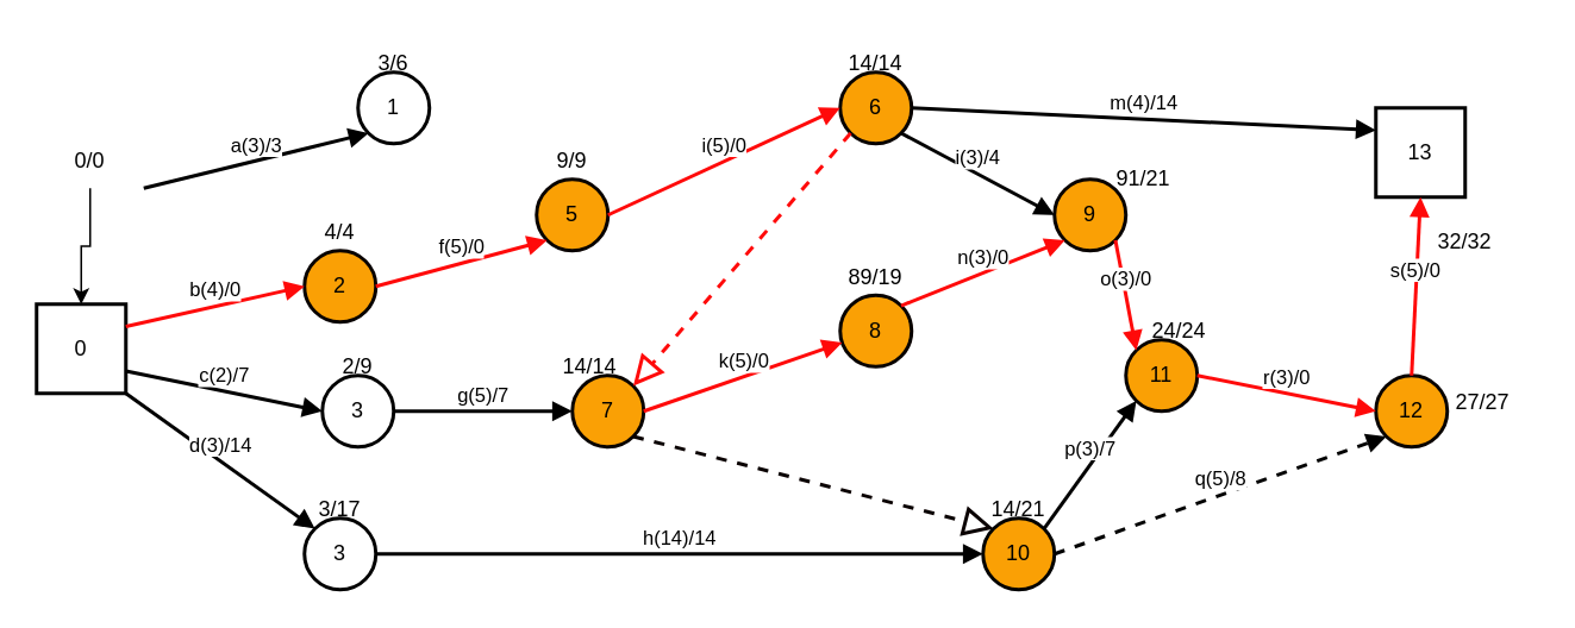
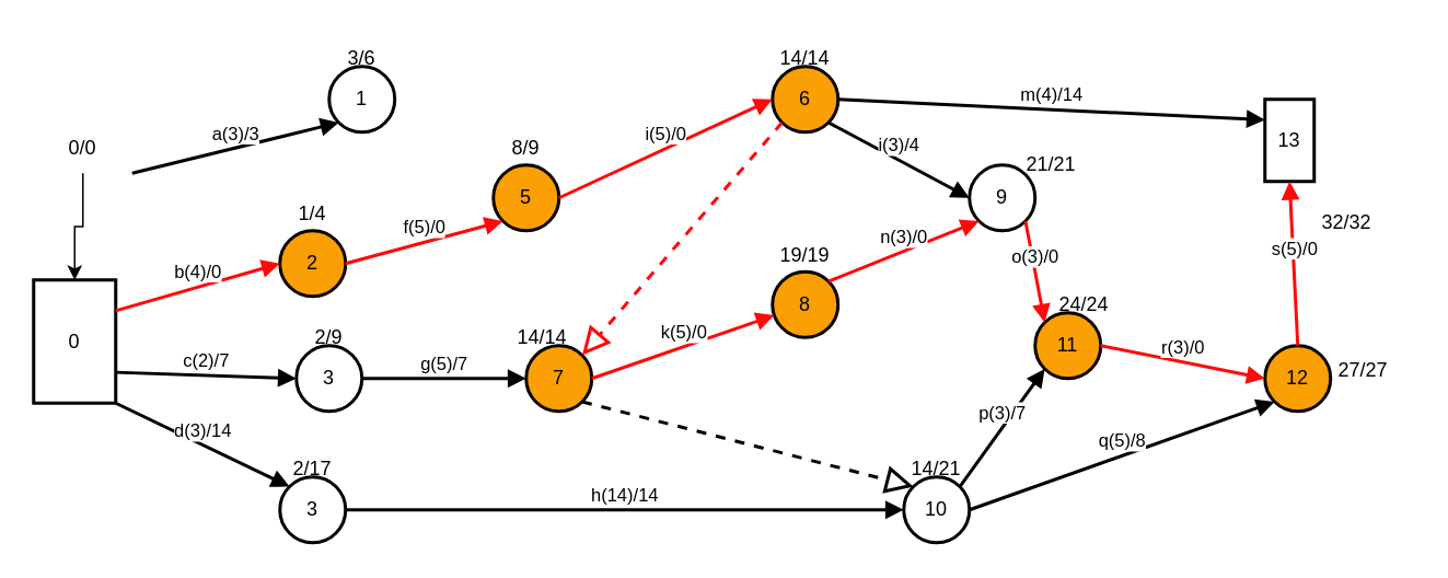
  <mxCell id="0" />
  <mxCell id="1" parent="0" />
  <mxCell id="2" value="1" style="ellipse;whiteSpace=wrap;html=1;aspect=fixed;strokeWidth=2;" parent="1" vertex="1"><mxGeometry x="200" y="40" width="40" height="40" as="geometry" /></mxCell>
  <mxCell id="3" value="2" style="ellipse;whiteSpace=wrap;html=1;aspect=fixed;fillColor=#FAA005;fontColor=#000000;strokeColor=#080200;strokeWidth=2;" parent="1" vertex="1"><mxGeometry x="170" y="140" width="40" height="40" as="geometry" /></mxCell>
  <mxCell id="4" value="3" style="ellipse;whiteSpace=wrap;html=1;aspect=fixed;strokeWidth=2;" parent="1" vertex="1"><mxGeometry x="180" y="210" width="40" height="40" as="geometry" /></mxCell>
- <mxCell id="5" value="10" style="ellipse;whiteSpace=wrap;html=1;aspect=fixed;strokeWidth=2;fillColor=#faa005;" parent="1" vertex="1"><mxGeometry x="550" y="290" width="40" height="40" as="geometry" /></mxCell>
- <mxCell id="6" value="9" style="ellipse;whiteSpace=wrap;html=1;aspect=fixed;fillColor=#FAA005;fontColor=#000000;strokeColor=#080200;strokeWidth=2;" parent="1" vertex="1"><mxGeometry x="590" y="100" width="40" height="40" as="geometry" /></mxCell>
+ <mxCell id="5" value="10" style="ellipse;whiteSpace=wrap;html=1;aspect=fixed;strokeWidth=2;" parent="1" vertex="1"><mxGeometry x="550" y="290" width="40" height="40" as="geometry" /></mxCell>
+ <mxCell id="6" value="9" style="ellipse;whiteSpace=wrap;html=1;aspect=fixed;fillColor=#ffffff;fontColor=#000000;strokeColor=#080200;strokeWidth=2;" parent="1" vertex="1"><mxGeometry x="590" y="100" width="40" height="40" as="geometry" /></mxCell>
  <mxCell id="7" value="12" style="ellipse;whiteSpace=wrap;html=1;aspect=fixed;fillColor=#FAA005;fontColor=#000000;strokeColor=#080200;strokeWidth=2;" parent="1" vertex="1"><mxGeometry x="770" y="210" width="40" height="40" as="geometry" /></mxCell>
  <mxCell id="8" value="8" style="ellipse;whiteSpace=wrap;html=1;aspect=fixed;fillColor=#FAA005;fontColor=#000000;strokeColor=#080200;strokeWidth=2;" parent="1" vertex="1"><mxGeometry x="470" y="165" width="40" height="40" as="geometry" /></mxCell>
  <mxCell id="9" value="11" style="ellipse;whiteSpace=wrap;html=1;aspect=fixed;fillColor=#FAA005;fontColor=#000000;strokeColor=#080200;strokeWidth=2;" parent="1" vertex="1"><mxGeometry x="630" y="190" width="40" height="40" as="geometry" /></mxCell>
  <mxCell id="10" value="5" style="ellipse;whiteSpace=wrap;html=1;aspect=fixed;fillColor=#FAA005;fontColor=#000000;strokeColor=#080200;strokeWidth=2;" parent="1" vertex="1"><mxGeometry x="300" y="100" width="40" height="40" as="geometry" /></mxCell>
  <mxCell id="11" value="7" style="ellipse;whiteSpace=wrap;html=1;aspect=fixed;fillColor=#FAA005;fontColor=#000000;strokeColor=#080200;strokeWidth=2;" parent="1" vertex="1"><mxGeometry x="320" y="210" width="40" height="40" as="geometry" /></mxCell>
  <mxCell id="12" value="6" style="ellipse;whiteSpace=wrap;html=1;aspect=fixed;fillColor=#FAA005;fontColor=#000000;strokeColor=#080200;strokeWidth=2;" parent="1" vertex="1"><mxGeometry x="470" y="40" width="40" height="40" as="geometry" /></mxCell>
- <mxCell id="13" value="0" style="whiteSpace=wrap;html=1;aspect=fixed;strokeWidth=2;" parent="1" vertex="1"><mxGeometry x="20" y="170" width="50" height="50" as="geometry" /></mxCell>
- <mxCell id="14" value="13" style="whiteSpace=wrap;html=1;aspect=fixed;strokeWidth=2;" parent="1" vertex="1"><mxGeometry x="770" y="60" width="50" height="50" as="geometry" /></mxCell>
+ <mxCell id="13" value="0" style="whiteSpace=wrap;html=1;aspect=fixed;strokeWidth=2;" parent="1" vertex="1"><mxGeometry x="20" y="170" width="50" height="75" as="geometry" /></mxCell>
+ <mxCell id="14" value="13" style="whiteSpace=wrap;html=1;aspect=fixed;strokeWidth=2;" parent="1" vertex="1"><mxGeometry x="770" y="60" width="30" height="50" as="geometry" /></mxCell>
  <mxCell id="15" value="3" style="ellipse;whiteSpace=wrap;html=1;aspect=fixed;strokeWidth=2;" parent="1" vertex="1"><mxGeometry x="170" y="290" width="40" height="40" as="geometry" /></mxCell>
  <mxCell id="16" value="" style="edgeStyle=orthogonalEdgeStyle;rounded=0;orthogonalLoop=1;jettySize=auto;html=1;" parent="1" source="17" target="13" edge="1"><mxGeometry relative="1" as="geometry" /></mxCell>
  <mxCell id="17" value="0/0" style="text;html=1;strokeColor=none;fillColor=none;align=center;verticalAlign=middle;whiteSpace=wrap;rounded=0;strokeWidth=2;" parent="1" vertex="1"><mxGeometry x="20" y="75" width="60" height="30" as="geometry" /></mxCell>
  <mxCell id="18" value="a(3)/3" style="html=1;verticalAlign=bottom;endArrow=block;rounded=0;exitX=1;exitY=1;exitDx=0;exitDy=0;entryX=0;entryY=1;entryDx=0;entryDy=0;strokeWidth=2;" parent="1" source="17" target="2" edge="1"><mxGeometry width="80" relative="1" as="geometry"><mxPoint x="0" y="60" as="sourcePoint" /><mxPoint x="80" y="60" as="targetPoint" /></mxGeometry></mxCell>
  <mxCell id="19" value="b(4)/0" style="html=1;verticalAlign=bottom;endArrow=block;rounded=0;strokeColor=#FF0A0A;exitX=1;exitY=0.25;exitDx=0;exitDy=0;entryX=0;entryY=0.5;entryDx=0;entryDy=0;strokeWidth=2;" parent="1" source="13" target="3" edge="1"><mxGeometry width="80" relative="1" as="geometry"><mxPoint x="90" y="240" as="sourcePoint" /><mxPoint x="170" y="240" as="targetPoint" /></mxGeometry></mxCell>
  <mxCell id="20" value="c(2)/7" style="html=1;verticalAlign=bottom;endArrow=block;rounded=0;exitX=1;exitY=0.75;exitDx=0;exitDy=0;entryX=0;entryY=0.5;entryDx=0;entryDy=0;strokeWidth=2;" parent="1" source="13" target="4" edge="1"><mxGeometry width="80" relative="1" as="geometry"><mxPoint x="80" y="180" as="sourcePoint" /><mxPoint x="175.858" y="74.142" as="targetPoint" /></mxGeometry></mxCell>
  <mxCell id="21" value="d(3)/14" style="html=1;verticalAlign=bottom;endArrow=block;rounded=0;exitX=1;exitY=1;exitDx=0;exitDy=0;entryX=0;entryY=0;entryDx=0;entryDy=0;strokeWidth=2;" parent="1" source="13" target="15" edge="1"><mxGeometry width="80" relative="1" as="geometry"><mxPoint x="80" y="205" as="sourcePoint" /><mxPoint x="160" y="260" as="targetPoint" /></mxGeometry></mxCell>
  <mxCell id="22" value="f(5)/0" style="html=1;verticalAlign=bottom;endArrow=block;rounded=0;strokeColor=#FF0A0A;exitX=1;exitY=0.5;exitDx=0;exitDy=0;entryX=0;entryY=1;entryDx=0;entryDy=0;strokeWidth=2;" parent="1" source="3" target="10" edge="1"><mxGeometry width="80" relative="1" as="geometry"><mxPoint x="80" y="192.5" as="sourcePoint" /><mxPoint x="170" y="170" as="targetPoint" /></mxGeometry></mxCell>
  <mxCell id="23" value="3/6" style="text;html=1;strokeColor=none;fillColor=none;align=center;verticalAlign=middle;whiteSpace=wrap;rounded=0;strokeWidth=2;" parent="1" vertex="1"><mxGeometry x="190" y="20" width="60" height="30" as="geometry" /></mxCell>
- <mxCell id="24" value="4/4" style="text;html=1;strokeColor=none;fillColor=none;align=center;verticalAlign=middle;whiteSpace=wrap;rounded=0;strokeWidth=2;" parent="1" vertex="1"><mxGeometry x="160" y="115" width="60" height="30" as="geometry" /></mxCell>
+ <mxCell id="24" value="1/4" style="text;html=1;strokeColor=none;fillColor=none;align=center;verticalAlign=middle;whiteSpace=wrap;rounded=0;strokeWidth=2;" parent="1" vertex="1"><mxGeometry x="160" y="115" width="60" height="30" as="geometry" /></mxCell>
  <mxCell id="25" value="2/9&lt;span style=&quot;color: rgba(0 , 0 , 0 , 0) ; font-family: monospace ; font-size: 0px&quot;&gt;%3CmxGraphModel%3E%3Croot%3E%3CmxCell%20id%3D%220%22%2F%3E%3CmxCell%20id%3D%221%22%20parent%3D%220%22%2F%3E%3CmxCell%20id%3D%222%22%20value%3D%223%2F6%22%20style%3D%22text%3Bhtml%3D1%3BstrokeColor%3Dnone%3BfillColor%3Dnone%3Balign%3Dcenter%3BverticalAlign%3Dmiddle%3BwhiteSpace%3Dwrap%3Brounded%3D0%3B%22%20vertex%3D%221%22%20parent%3D%221%22%3E%3CmxGeometry%20x%3D%22220%22%20y%3D%22560%22%20width%3D%2260%22%20height%3D%2230%22%20as%3D%22geometry%22%2F%3E%3C%2FmxCell%3E%3C%2Froot%3E%3C%2FmxGraphModel%3E&lt;/span&gt;" style="text;html=1;strokeColor=none;fillColor=none;align=center;verticalAlign=middle;whiteSpace=wrap;rounded=0;strokeWidth=2;" parent="1" vertex="1"><mxGeometry x="170" y="190" width="60" height="30" as="geometry" /></mxCell>
- <mxCell id="26" value="3/17" style="text;html=1;strokeColor=none;fillColor=none;align=center;verticalAlign=middle;whiteSpace=wrap;rounded=0;strokeWidth=2;" parent="1" vertex="1"><mxGeometry x="160" y="270" width="60" height="30" as="geometry" /></mxCell>
+ <mxCell id="26" value="2/17" style="text;html=1;strokeColor=none;fillColor=none;align=center;verticalAlign=middle;whiteSpace=wrap;rounded=0;strokeWidth=2;" parent="1" vertex="1"><mxGeometry x="160" y="270" width="60" height="30" as="geometry" /></mxCell>
  <mxCell id="27" value="i(5)/0" style="html=1;verticalAlign=bottom;endArrow=block;rounded=0;strokeColor=#FF0A0A;exitX=1;exitY=0.5;exitDx=0;exitDy=0;entryX=0;entryY=0.5;entryDx=0;entryDy=0;strokeWidth=2;" parent="1" source="10" target="12" edge="1"><mxGeometry width="80" relative="1" as="geometry"><mxPoint x="334.14" y="175" as="sourcePoint" /><mxPoint x="419.998" y="159.142" as="targetPoint" /></mxGeometry></mxCell>
  <mxCell id="28" value="g(5)/7" style="html=1;verticalAlign=bottom;endArrow=block;rounded=0;exitX=1;exitY=0.5;exitDx=0;exitDy=0;entryX=0;entryY=0.5;entryDx=0;entryDy=0;strokeWidth=2;" parent="1" source="4" target="11" edge="1"><mxGeometry width="80" relative="1" as="geometry"><mxPoint x="250.002" y="190.002" as="sourcePoint" /><mxPoint x="331.718" y="221.718" as="targetPoint" /></mxGeometry></mxCell>
  <mxCell id="29" value="h(14)/14" style="html=1;verticalAlign=bottom;endArrow=block;rounded=0;exitX=1;exitY=0.5;exitDx=0;exitDy=0;entryX=0;entryY=0.5;entryDx=0;entryDy=0;strokeWidth=2;" parent="1" source="15" target="5" edge="1"><mxGeometry width="80" relative="1" as="geometry"><mxPoint x="240" y="320" as="sourcePoint" /><mxPoint y="320" as="targetPoint" x="350" /></mxGeometry></mxCell>
  <mxCell id="30" value="k(5)/0" style="html=1;verticalAlign=bottom;endArrow=block;rounded=0;strokeColor=#FF0A0A;exitX=1;exitY=0.5;exitDx=0;exitDy=0;strokeWidth=2;" parent="1" source="11" target="8" edge="1"><mxGeometry width="80" relative="1" as="geometry"><mxPoint x="360" y="220" as="sourcePoint" /><mxPoint x="535" y="125" as="targetPoint" /></mxGeometry></mxCell>
  <mxCell id="31" value="p(3)/7" style="html=1;verticalAlign=bottom;endArrow=block;rounded=0;exitX=1;exitY=0;exitDx=0;exitDy=0;entryX=0;entryY=1;entryDx=0;entryDy=0;strokeWidth=2;" parent="1" source="5" target="9" edge="1"><mxGeometry width="80" relative="1" as="geometry"><mxPoint x="210" y="240" as="sourcePoint" /><mxPoint x="340" y="215" as="targetPoint" /></mxGeometry></mxCell>
- <mxCell id="32" value="q(5)/8" style="html=1;verticalAlign=bottom;endArrow=block;rounded=0;exitX=1;exitY=0.5;exitDx=0;exitDy=0;entryX=0;entryY=1;entryDx=0;entryDy=0;strokeWidth=2;dashed=1;" parent="1" source="5" target="7" edge="1"><mxGeometry width="80" relative="1" as="geometry"><mxPoint x="594.142" y="305.858" as="sourcePoint" /><mxPoint x="635.858" y="219.142" as="targetPoint" /></mxGeometry></mxCell>
+ <mxCell id="32" value="q(5)/8" style="html=1;verticalAlign=bottom;endArrow=block;rounded=0;exitX=1;exitY=0.5;exitDx=0;exitDy=0;entryX=0;entryY=1;entryDx=0;entryDy=0;strokeWidth=2;" parent="1" source="5" target="7" edge="1"><mxGeometry width="80" relative="1" as="geometry"><mxPoint x="594.142" y="305.858" as="sourcePoint" /><mxPoint x="635.858" y="219.142" as="targetPoint" /></mxGeometry></mxCell>
  <mxCell id="33" value="" style="endArrow=block;dashed=1;endFill=0;endSize=12;html=1;rounded=0;strokeColor=#0A0000;entryX=0;entryY=0;entryDx=0;entryDy=0;exitX=1;exitY=1;exitDx=0;exitDy=0;strokeWidth=2;" parent="1" source="11" target="5" edge="1"><mxGeometry width="160" relative="1" as="geometry"><mxPoint x="340.5" y="284.5" as="sourcePoint" /><mxPoint x="500.5" y="284.5" as="targetPoint" /></mxGeometry></mxCell>
  <mxCell id="34" value="" style="endArrow=block;dashed=1;endFill=0;endSize=12;html=1;rounded=0;strokeColor=#FF0A0A;entryX=1;entryY=0;entryDx=0;entryDy=0;exitX=0;exitY=1;exitDx=0;exitDy=0;strokeWidth=2;" parent="1" source="12" target="11" edge="1"><mxGeometry width="160" relative="1" as="geometry"><mxPoint x="374.142" y="229.142" as="sourcePoint" /><mxPoint x="565.858" y="305.858" as="targetPoint" /></mxGeometry></mxCell>
  <mxCell id="35" value="i(3)/4" style="html=1;verticalAlign=bottom;endArrow=block;rounded=0;exitX=1;exitY=1;exitDx=0;exitDy=0;entryX=0;entryY=0.5;entryDx=0;entryDy=0;strokeWidth=2;" parent="1" source="12" target="6" edge="1"><mxGeometry width="80" relative="1" as="geometry"><mxPoint x="210" y="240" as="sourcePoint" /><mxPoint x="340" y="215" as="targetPoint" /></mxGeometry></mxCell>
  <mxCell id="36" value="n(3)/0" style="html=1;verticalAlign=bottom;endArrow=block;rounded=0;strokeColor=#FF0A0A;exitX=1;exitY=0;exitDx=0;exitDy=0;entryX=0;entryY=1;entryDx=0;entryDy=0;strokeWidth=2;" parent="1" source="8" target="6" edge="1"><mxGeometry width="80" relative="1" as="geometry"><mxPoint x="380" y="215" as="sourcePoint" /><mxPoint x="490.015" y="219.231" as="targetPoint" /></mxGeometry></mxCell>
  <mxCell id="37" value="o(3)/0" style="html=1;verticalAlign=bottom;endArrow=block;rounded=0;strokeColor=#FF0A0A;exitX=1;exitY=1;exitDx=0;exitDy=0;entryX=0;entryY=0;entryDx=0;entryDy=0;strokeWidth=2;" parent="1" source="6" target="9" edge="1"><mxGeometry width="80" relative="1" as="geometry"><mxPoint x="390" y="225" as="sourcePoint" /><mxPoint x="500.015" y="229.231" as="targetPoint" /></mxGeometry></mxCell>
  <mxCell id="38" value="m(4)/14" style="html=1;verticalAlign=bottom;endArrow=block;rounded=0;exitX=1;exitY=0.5;exitDx=0;exitDy=0;entryX=0;entryY=0.25;entryDx=0;entryDy=0;strokeWidth=2;" parent="1" source="12" target="14" edge="1"><mxGeometry width="80" relative="1" as="geometry"><mxPoint x="504.142" y="64.142" as="sourcePoint" /><mxPoint x="590" y="135" as="targetPoint" /></mxGeometry></mxCell>
  <mxCell id="39" value="r(3)/0" style="html=1;verticalAlign=bottom;endArrow=block;rounded=0;strokeColor=#FF0A0A;exitX=1;exitY=0.5;exitDx=0;exitDy=0;entryX=0;entryY=0.5;entryDx=0;entryDy=0;strokeWidth=2;" parent="1" source="9" target="7" edge="1"><mxGeometry width="80" relative="1" as="geometry"><mxPoint x="624.142" y="149.142" as="sourcePoint" /><mxPoint x="645.858" y="205.858" as="targetPoint" /></mxGeometry></mxCell>
  <mxCell id="40" value="s(5)/0" style="html=1;verticalAlign=bottom;endArrow=block;rounded=0;strokeColor=#FF0A0A;exitX=0.5;exitY=0;exitDx=0;exitDy=0;entryX=0.5;entryY=1;entryDx=0;entryDy=0;strokeWidth=2;" parent="1" source="7" target="14" edge="1"><mxGeometry width="80" relative="1" as="geometry"><mxPoint x="634.142" y="159.142" as="sourcePoint" /><mxPoint x="655.858" y="215.858" as="targetPoint" /></mxGeometry></mxCell>
- <mxCell id="41" value="9/9" style="text;html=1;strokeColor=none;fillColor=none;align=center;verticalAlign=middle;whiteSpace=wrap;rounded=0;strokeWidth=2;" parent="1" vertex="1"><mxGeometry x="290" y="75" width="60" height="30" as="geometry" /></mxCell>
+ <mxCell id="41" value="8/9" style="text;html=1;strokeColor=none;fillColor=none;align=center;verticalAlign=middle;whiteSpace=wrap;rounded=0;strokeWidth=2;" parent="1" vertex="1"><mxGeometry x="290" y="75" width="60" height="30" as="geometry" /></mxCell>
  <mxCell id="42" value="14/14" style="text;html=1;strokeColor=none;fillColor=none;align=center;verticalAlign=middle;whiteSpace=wrap;rounded=0;strokeWidth=2;" parent="1" vertex="1"><mxGeometry x="460" y="20" width="60" height="30" as="geometry" /></mxCell>
  <mxCell id="43" value="14/14" style="text;html=1;strokeColor=none;fillColor=none;align=center;verticalAlign=middle;whiteSpace=wrap;rounded=0;strokeWidth=2;" parent="1" vertex="1"><mxGeometry x="300" y="190" width="60" height="30" as="geometry" /></mxCell>
- <mxCell id="44" value="89/19" style="text;html=1;strokeColor=none;fillColor=none;align=center;verticalAlign=middle;whiteSpace=wrap;rounded=0;strokeWidth=2;" parent="1" vertex="1"><mxGeometry x="460" y="140" width="60" height="30" as="geometry" /></mxCell>
- <mxCell id="45" value="91/21" style="text;html=1;strokeColor=none;fillColor=none;align=center;verticalAlign=middle;whiteSpace=wrap;rounded=0;strokeWidth=2;" parent="1" vertex="1"><mxGeometry x="610" y="85" width="60" height="30" as="geometry" /></mxCell>
+ <mxCell id="44" value="19/19" style="text;html=1;strokeColor=none;fillColor=none;align=center;verticalAlign=middle;whiteSpace=wrap;rounded=0;strokeWidth=2;" parent="1" vertex="1"><mxGeometry x="460" y="140" width="60" height="30" as="geometry" /></mxCell>
+ <mxCell id="45" value="21/21" style="text;html=1;strokeColor=none;fillColor=none;align=center;verticalAlign=middle;whiteSpace=wrap;rounded=0;strokeWidth=2;" parent="1" vertex="1"><mxGeometry x="610" y="85" width="60" height="30" as="geometry" /></mxCell>
  <mxCell id="46" value="32/32" style="text;html=1;strokeColor=none;fillColor=none;align=center;verticalAlign=middle;whiteSpace=wrap;rounded=0;strokeWidth=2;" parent="1" vertex="1"><mxGeometry x="790" y="120" width="60" height="30" as="geometry" /></mxCell>
  <mxCell id="47" value="27/27" style="text;html=1;strokeColor=none;fillColor=none;align=center;verticalAlign=middle;whiteSpace=wrap;rounded=0;strokeWidth=2;" parent="1" vertex="1"><mxGeometry x="800" y="210" width="60" height="30" as="geometry" /></mxCell>
  <mxCell id="48" value="14/21" style="text;html=1;strokeColor=none;fillColor=none;align=center;verticalAlign=middle;whiteSpace=wrap;rounded=0;strokeWidth=2;" parent="1" vertex="1"><mxGeometry x="540" y="270" width="60" height="30" as="geometry" /></mxCell>
  <mxCell id="49" value="24/24" style="text;html=1;strokeColor=none;fillColor=none;align=center;verticalAlign=middle;whiteSpace=wrap;rounded=0;strokeWidth=2;" parent="1" vertex="1"><mxGeometry x="630" y="170" width="60" height="30" as="geometry" /></mxCell>
